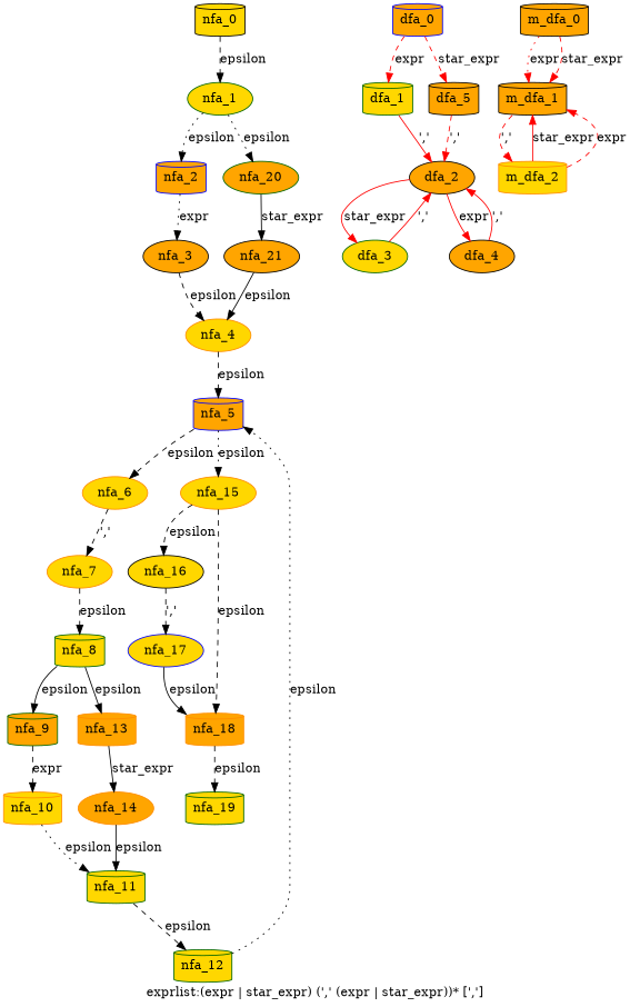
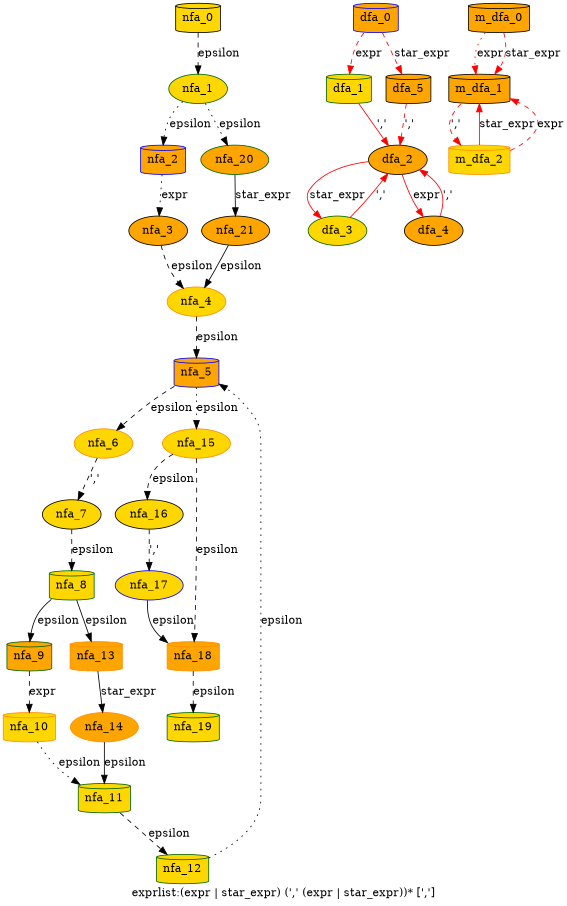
  digraph {
    label="exprlist:(expr | star_expr) (',' (expr | star_expr))* [',']"
    node [color=black fillcolor=gold shape=cylinder style=filled]
    edge [style=dashed]
    nfa_0
    nfa_1 [color=darkgreen shape=ellipse]
    nfa_2 [color=blue fillcolor=orange]
    nfa_20 [color=darkgreen fillcolor=orange shape=ellipse]
    nfa_3 [fillcolor=orange shape=ellipse]
    nfa_4 [color=darkorange shape=ellipse]
    nfa_5 [color=blue fillcolor=orange]
    nfa_6 [color=darkorange shape=ellipse]
    nfa_15 [color=darkorange shape=ellipse]
-   nfa_7 [color=darkorange shape=ellipse]
+   nfa_7 [shape=ellipse]
    nfa_8 [color=darkgreen]
    nfa_9 [color=darkgreen fillcolor=orange]
    nfa_13 [color=darkorange fillcolor=orange]
    nfa_10 [color=darkorange]
    nfa_11 [color=darkgreen]
    nfa_12 [color=darkgreen]
    nfa_14 [color=darkorange fillcolor=orange shape=ellipse]
    nfa_16 [shape=ellipse]
    nfa_18 [color=darkorange fillcolor=orange]
    nfa_17 [color=blue shape=ellipse]
    nfa_19 [color=darkgreen]
    nfa_21 [fillcolor=orange shape=ellipse]
    dfa_1 [color=darkgreen]
    dfa_0 [color=blue fillcolor=orange]
    dfa_5 [fillcolor=orange]
    dfa_2 [fillcolor=orange shape=ellipse]
    dfa_3 [color=darkgreen shape=ellipse]
    dfa_4 [fillcolor=orange shape=ellipse]
    m_dfa_1 [fillcolor=orange]
    m_dfa_0 [fillcolor=orange]
    m_dfa_2 [color=darkorange]
    subgraph sub_1 {
      nfa_0
      nfa_1
      nfa_2
      nfa_20
      nfa_3
      nfa_4
      nfa_5
      nfa_6
      nfa_15
      nfa_7
      nfa_8
      nfa_9
      nfa_13
      nfa_10
      nfa_11
      nfa_12
      nfa_14
      nfa_16
      nfa_18
      nfa_17
      nfa_19
      nfa_21
    }
    subgraph sub_2 {
      dfa_1
      dfa_0
      dfa_5
      dfa_2
      dfa_3
      dfa_4
    }
    subgraph sub_3 {
      m_dfa_1
      m_dfa_0
      m_dfa_2
    }
    nfa_0 -> nfa_1 [label=epsilon]
    nfa_1 -> nfa_2 [label=epsilon style=dotted]
    nfa_1 -> nfa_20 [label=epsilon style=dotted]
    nfa_2 -> nfa_3 [label=expr style=dotted]
    nfa_20 -> nfa_21 [label=star_expr style=solid]
    nfa_3 -> nfa_4 [label=epsilon]
    nfa_4 -> nfa_5 [label=epsilon]
    nfa_5 -> nfa_6 [label=epsilon]
    nfa_5 -> nfa_15 [label=epsilon style=dotted]
    nfa_6 -> nfa_7 [label="','"]
    nfa_15 -> nfa_16 [label=epsilon]
    nfa_15 -> nfa_18 [label=epsilon]
    nfa_7 -> nfa_8 [label=epsilon]
    nfa_8 -> nfa_9 [label=epsilon style=solid]
    nfa_8 -> nfa_13 [label=epsilon style=solid]
    nfa_9 -> nfa_10 [label=expr]
    nfa_13 -> nfa_14 [label=star_expr style=solid]
    nfa_10 -> nfa_11 [label=epsilon style=dotted]
    nfa_11 -> nfa_12 [label=epsilon]
    nfa_12 -> nfa_5 [label=epsilon style=dotted]
    nfa_14 -> nfa_11 [label=epsilon style=solid]
    nfa_16 -> nfa_17 [label="','"]
    nfa_18 -> nfa_19 [label=epsilon]
    nfa_17 -> nfa_18 [label=epsilon style=solid]
    nfa_21 -> nfa_4 [label=epsilon style=solid]
    dfa_1 -> dfa_2 [color=red label="','" style=solid]
    dfa_0 -> dfa_1 [color=red label=expr]
    dfa_0 -> dfa_5 [color=red label=star_expr]
    dfa_5 -> dfa_2 [color=red label="','"]
    dfa_2 -> dfa_3 [color=red label=star_expr style=solid]
    dfa_2 -> dfa_4 [color=red label=expr style=solid]
    dfa_3 -> dfa_2 [color=red label="','" style=solid]
    dfa_4 -> dfa_2 [color=red label="','" style=solid]
    m_dfa_1 -> m_dfa_2 [color=red label="','"]
    m_dfa_0 -> m_dfa_1 [color=red label=expr style=dotted]
    m_dfa_0 -> m_dfa_1 [color=red label=star_expr]
    m_dfa_2 -> m_dfa_1 [color=red label=star_expr style=solid]
    m_dfa_2 -> m_dfa_1 [color=red label=expr]
  }
